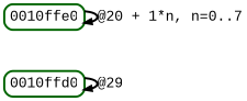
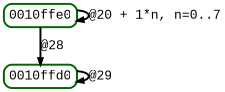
  digraph {
    fontname="Liberation Mono"
    node [fontsize=20 penwidth=3 shape=box style=rounded color=darkgreen fontname="Liberation Mono"]
    edge [arrowsize=1 color=black fontsize=20 penwidth=3 style=bold fontname="Liberation Mono"]
    "0010ffe0"
    "0010ffd0"
    "0010ffe0" -> "0010ffe0" [label="@20 + 1*n, n=0..7"]
+   "0010ffe0" -> "0010ffd0" [label="@28"]
    "0010ffd0" -> "0010ffd0" [label="@29"]
  }
